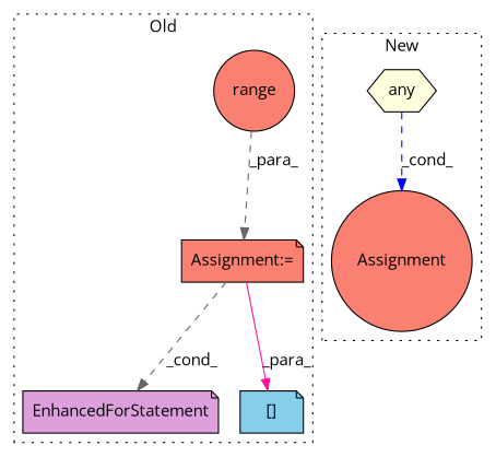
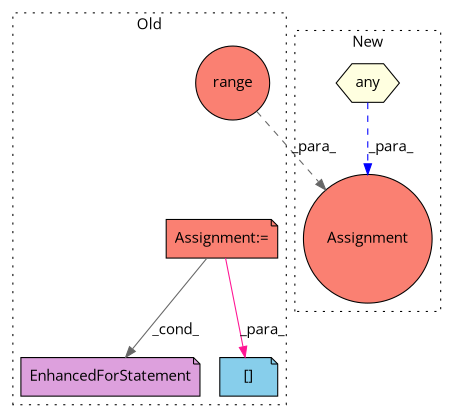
  digraph {
    fontname="Open Sans"
    node [a=32 fillcolor=salmon fontname="Open Sans" l="6,1" s="3550,3645" shape=note style=filled]
    edge [color=gray40 fontname="Open Sans" style=dashed]
    n1 [label=range s="3615,3644" shape=circle]
    n2 [a=7 l="57,2" label="Assignment:="]
    n3 [a=70 fillcolor=plum l="57,2" label=EnhancedForStatement]
    n4 [a=2 fillcolor=skyblue label="[]" s="3879,3886"]
    n5 [fillcolor=lightyellow l="4,1" label=any s="3325,3333" shape=hexagon]
    n6 [a=25 l="4,2" label=Assignment s="3321,3334" shape=circle]
    subgraph cluster_1 {
      label=Old
      style=dotted
      n1
      n2
      n3
      n4
    }
    subgraph cluster_2 {
      label=New
      style=dotted
      n5
      n6
    }
-   n1 -> n2 [label=_para_]
-   n2 -> n3 [label=_cond_]
+   n1 -> n6 [label=_para_]
+   n2 -> n3 [label=_cond_ style=solid]
    n2 -> n4 [color=deeppink label=_para_ style=solid]
-   n5 -> n6 [color=blue label=_cond_]
+   n5 -> n6 [color=blue label=_para_]
  }
